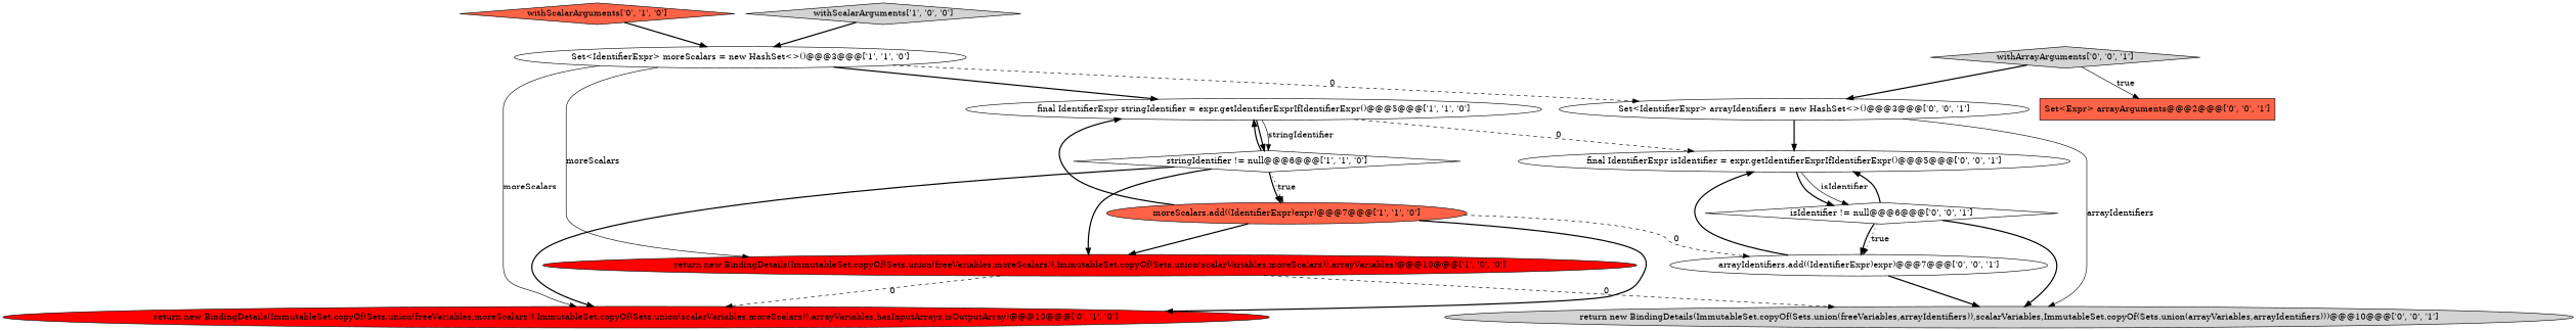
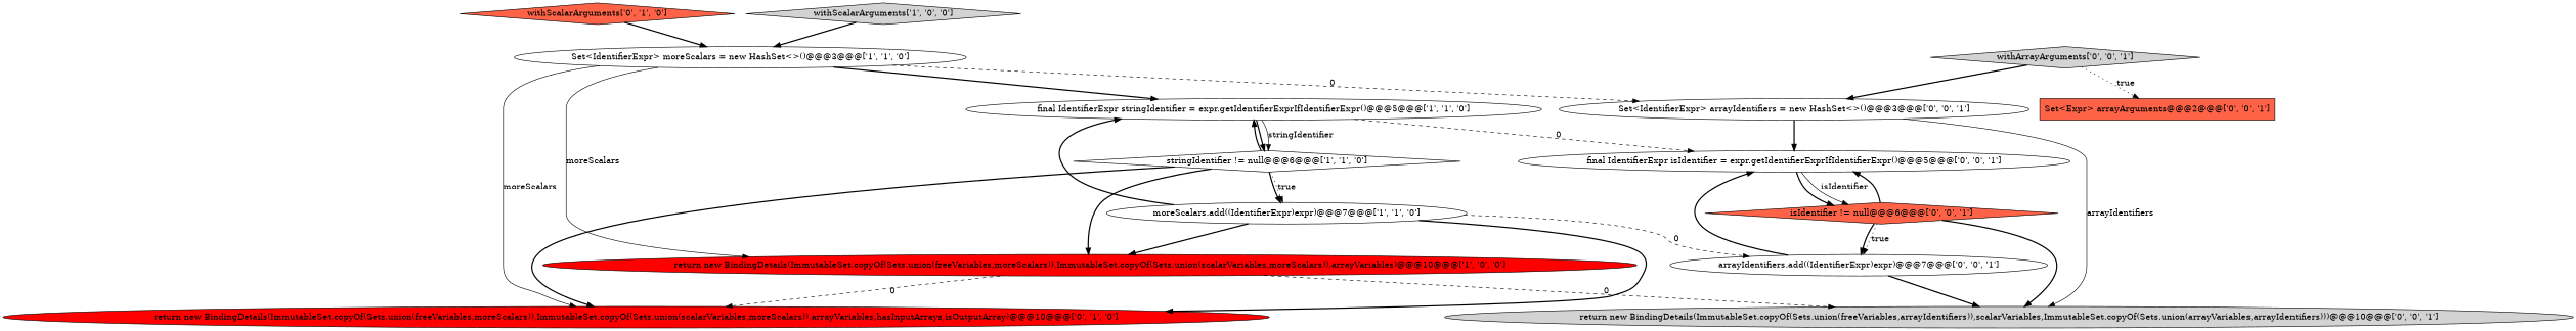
  digraph {
    node [fillcolor=white shape=ellipse style=filled]
    edge [style=bold]
    n1 [fillcolor=tomato label="withScalarArguments['0', '1', '0']" shape=diamond]
    n2 [label="Set<IdentifierExpr> moreScalars = new HashSet<>()@@@3@@@['1', '1', '0']"]
    n3 [fillcolor=red label="return new BindingDetails(ImmutableSet.copyOf(Sets.union(freeVariables,moreScalars)),ImmutableSet.copyOf(Sets.union(scalarVariables,moreScalars)),arrayVariables,hasInputArrays,isOutputArray)@@@10@@@['0', '1', '0']"]
    n4 [label="Set<IdentifierExpr> arrayIdentifiers = new HashSet<>()@@@3@@@['0', '0', '1']"]
    n5 [fillcolor=red label="return new BindingDetails(ImmutableSet.copyOf(Sets.union(freeVariables,moreScalars)),ImmutableSet.copyOf(Sets.union(scalarVariables,moreScalars)),arrayVariables)@@@10@@@['1', '0', '0']"]
    n6 [label="final IdentifierExpr stringIdentifier = expr.getIdentifierExprIfIdentifierExpr()@@@5@@@['1', '1', '0']"]
-   n7 [label="isIdentifier != null@@@6@@@['0', '0', '1']" shape=diamond]
+   n7 [fillcolor=tomato label="isIdentifier != null@@@6@@@['0', '0', '1']" shape=diamond]
    n8 [label="arrayIdentifiers.add((IdentifierExpr)expr)@@@7@@@['0', '0', '1']"]
    n9 [fillcolor=lightgray label="return new BindingDetails(ImmutableSet.copyOf(Sets.union(freeVariables,arrayIdentifiers)),scalarVariables,ImmutableSet.copyOf(Sets.union(arrayVariables,arrayIdentifiers)))@@@10@@@['0', '0', '1']"]
    n10 [label="final IdentifierExpr isIdentifier = expr.getIdentifierExprIfIdentifierExpr()@@@5@@@['0', '0', '1']"]
    n11 [label="stringIdentifier != null@@@6@@@['1', '1', '0']" shape=diamond]
-   n12 [fillcolor=tomato label="moreScalars.add((IdentifierExpr)expr)@@@7@@@['1', '1', '0']"]
+   n12 [label="moreScalars.add((IdentifierExpr)expr)@@@7@@@['1', '1', '0']"]
    n13 [fillcolor=tomato label="Set<Expr> arrayArguments@@@2@@@['0', '0', '1']" shape=box]
    n14 [fillcolor=lightgray label="withScalarArguments['1', '0', '0']" shape=diamond]
    n15 [fillcolor=lightgray label="withArrayArguments['0', '0', '1']" shape=diamond]
    n1 -> n2
    n2 -> n3 [label=moreScalars style=solid]
    n2 -> n4 [label=0 style=dashed]
    n2 -> n5 [label=moreScalars style=solid]
    n2 -> n6
    n4 -> n9 [label=arrayIdentifiers style=solid]
    n4 -> n10
    n5 -> n3 [label=0 style=dashed]
    n5 -> n9 [label=0 style=dashed]
    n6 -> n10 [label=0 style=dashed]
    n6 -> n11
    n6 -> n11 [label=stringIdentifier style=solid]
    n7 -> n8
    n7 -> n8 [label=true style=dotted]
    n7 -> n9
    n7 -> n10
    n8 -> n9
    n8 -> n10
    n10 -> n7
    n10 -> n7 [label=isIdentifier style=solid]
    n11 -> n3
    n11 -> n5
    n11 -> n6
    n11 -> n12 [label=true style=dotted]
    n11 -> n12
    n12 -> n3
    n12 -> n5
    n12 -> n6
    n12 -> n8 [label=0 style=dashed]
    n14 -> n2
    n15 -> n4
-   n15 -> n13 [label=true style=solid]
+   n15 -> n13 [label=true style=dotted]
  }
